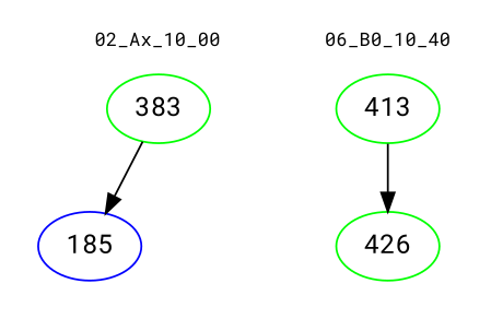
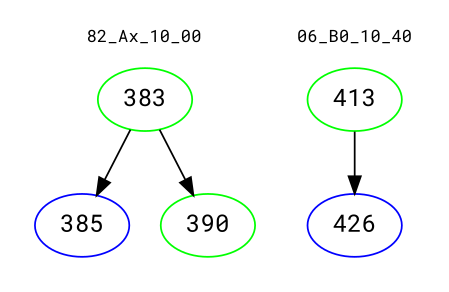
  digraph {
    fontname="Roboto Mono"
    node [color=green fontname="Roboto Mono"]
    edge [color=black fontname="Roboto Mono"]
    n1 [label=383]
-   n2 [color=blue label=185]
+   n2 [color=blue label=385]
+   n3 [label=390]
    n4 [label=413]
-   n5 [label=426]
+   n5 [color=blue label=426]
    subgraph cluster_1 {
      color=white
      fontsize=10
-     label="02_Ax_10_00"
+     label="82_Ax_10_00"
      n1
      n2
+     n3
    }
    subgraph cluster_2 {
      color=white
      fontsize=10
      label="06_B0_10_40"
      n4
      n5
    }
    n1 -> n2
+   n1 -> n3
    n4 -> n5
  }
